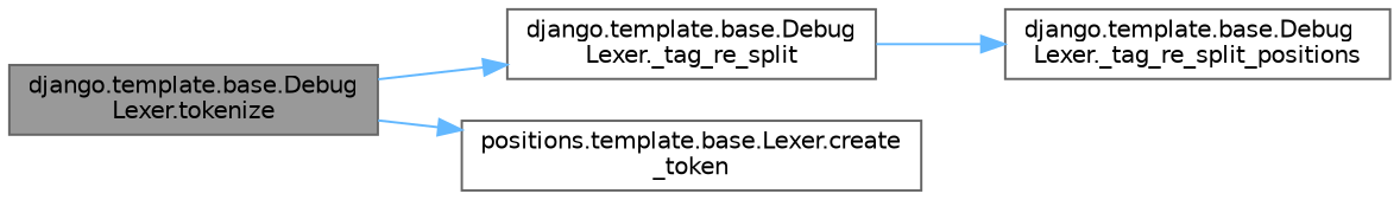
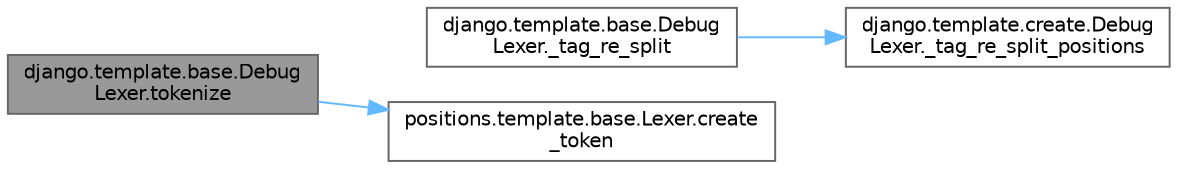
  digraph {
    rankdir=LR
    node [color=grey40 fillcolor=white fontname=Helvetica fontsize=10 shape=box style=filled]
    edge [color=steelblue1 fontname=Helvetica fontsize=10 labelfontname=Helvetica labelfontsize=10 style=solid]
    n1 [color=gray40 fillcolor=grey60 fontcolor=black height=0.2 label="django.template.base.Debug\lLexer.tokenize" width=0.4]
    n2 [height=0.2 label="django.template.base.Debug\lLexer._tag_re_split" width=0.4]
    n3 [height=0.2 label="positions.template.base.Lexer.create\l_token" width=0.4]
-   n4 [height=0.2 label="django.template.base.Debug\lLexer._tag_re_split_positions" width=0.4]
-   n1 -> n2
+   n4 [height=0.2 label="django.template.create.Debug\lLexer._tag_re_split_positions" width=0.4]
    n1 -> n3
    n2 -> n4
  }
